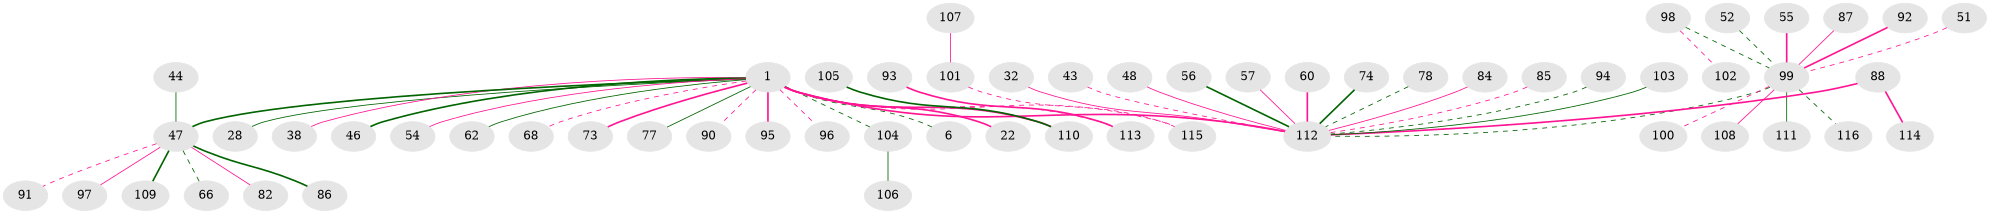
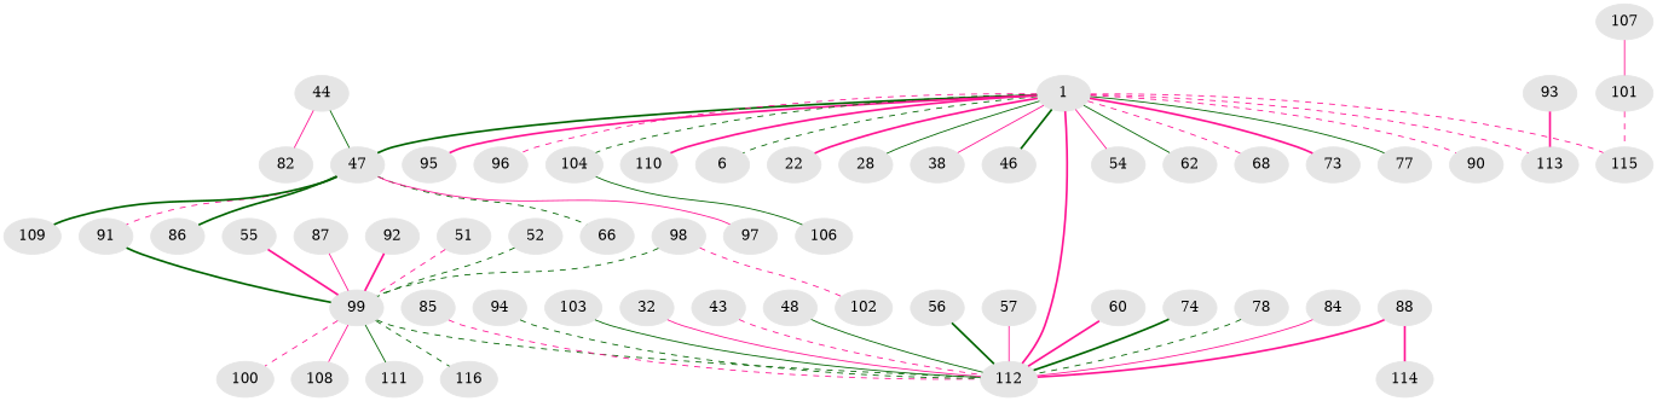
  graph {
    node [color=gray90 style=filled]
    edge [color=deeppink style=dashed]
    1
    6
    22
    28
    38
    46
    47 [super="+40+25"]
    54 [super="+53"]
    62
    68
    73 [super="+49"]
    77
    90
    95 [super="+69"]
    96 [super="+79"]
    104
    110 [super="+65"]
    112 [super="+4+16+29+12+81+35+37+39+41+70+45+89"]
    113 [super="+19+76+83"]
    115 [super="+26"]
    66
    82
    86 [super="+72"]
    91
    97
    109
    106
    32 [super="+24"]
    43
    44
    99 [super="+27+33"]
    48
    100
    108
    111
    116
    51
    52
    55
    56 [super="+15"]
    57
    60
    74
    78
    84 [super="+80"]
    85 [super="+34"]
    87
    88 [super="+42"]
    114
    92
    93
    94
    98 [super="+63"]
    102
    101
    103 [super="+59"]
-   105
    107
    1 -- 6 [color=darkgreen]
    1 -- 22 [style=bold]
    1 -- 28 [color=darkgreen style=solid]
    1 -- 38 [style=solid]
    1 -- 46 [color=darkgreen style=bold]
    1 -- 47 [color=darkgreen style=bold weight=3]
    1 -- 54 [style=solid]
    1 -- 62 [color=darkgreen style=solid]
    1 -- 68
    1 -- 73 [style=bold]
    1 -- 77 [color=darkgreen style=solid]
    1 -- 90
    1 -- 95 [style=bold]
    1 -- 96
    1 -- 104 [color=darkgreen]
    1 -- 110 [style=bold]
    1 -- 112 [style=bold weight=4]
    1 -- 113 [weight=3]
    1 -- 115
    47 -- 66 [color=darkgreen]
-   47 -- 82 [style=solid]
+   44 -- 82 [style=solid]
    47 -- 86 [color=darkgreen style=bold]
    47 -- 91
    47 -- 97 [style=solid]
    47 -- 109 [color=darkgreen style=bold]
    104 -- 106 [color=darkgreen style=solid]
+   91 -- 99 [color=darkgreen style=bold]
    32 -- 112 [style=solid]
    43 -- 112
    44 -- 47 [color=darkgreen style=solid]
    99 -- 112 [color=darkgreen weight=2]
    99 -- 100
    99 -- 108 [style=solid]
    99 -- 111 [color=darkgreen style=solid]
    99 -- 116 [color=darkgreen]
-   48 -- 112 [style=solid]
+   48 -- 112 [color=darkgreen style=solid]
    51 -- 99
    52 -- 99 [color=darkgreen]
    55 -- 99 [style=bold]
    56 -- 112 [color=darkgreen style=bold]
    57 -- 112 [style=solid]
    60 -- 112 [style=bold]
    74 -- 112 [color=darkgreen style=bold]
    78 -- 112 [color=darkgreen]
    84 -- 112 [style=solid]
    85 -- 112
    87 -- 99 [style=solid]
    88 -- 112 [style=bold]
    88 -- 114 [style=bold]
    92 -- 99 [style=bold]
    93 -- 113 [style=bold]
    94 -- 112 [color=darkgreen]
    98 -- 99 [color=darkgreen]
    98 -- 102
    101 -- 115
    103 -- 112 [color=darkgreen style=solid]
-   105 -- 110 [color=darkgreen style=bold]
    107 -- 101 [style=solid]
  }
